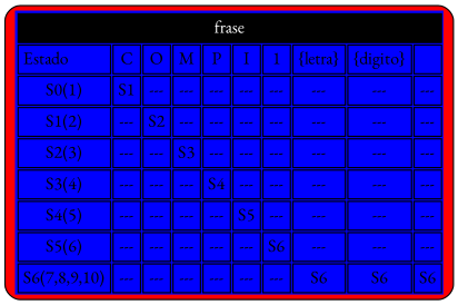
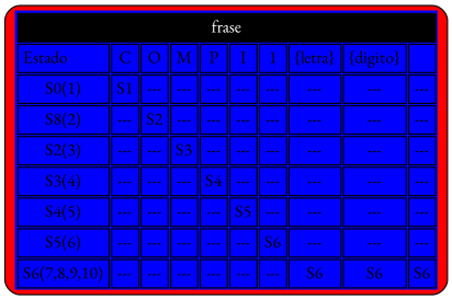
  digraph {
    fontsize=30
    labelloc=t
    rankdir=LR
    splines=true
    fontname="EB Garamond"
-   n1 [fillcolor=red fontname="EB Garamond" label=<<table border="0" cellborder="1" cellpadding="3" bgcolor="blue"> <tr><td bgcolor="black" align="center" colspan="10"><font color="white">frase</font></td></tr>  <tr> <td align="left">Estado</td> <td>C</td> <td>O</td> <td>M</td> <td>P</td> <td>I</td> <td>1</td> <td>\{letra\}</td> <td>\{digito\}</td> <td> </td> </tr>   <tr><td>S0(1)</td> <td>S1</td> <td>---</td> <td>---</td> <td>---</td> <td>---</td> <td>---</td> <td>---</td> <td>---</td> <td>---</td> </tr> <tr><td>S1(2)</td> <td>---</td> <td>S2</td> <td>---</td> <td>---</td> <td>---</td> <td>---</td> <td>---</td> <td>---</td> <td>---</td> </tr> <tr><td>S2(3)</td> <td>---</td> <td>---</td> <td>S3</td> <td>---</td> <td>---</td> <td>---</td> <td>---</td> <td>---</td> <td>---</td> </tr> <tr><td>S3(4)</td> <td>---</td> <td>---</td> <td>---</td> <td>S4</td> <td>---</td> <td>---</td> <td>---</td> <td>---</td> <td>---</td> </tr> <tr><td>S4(5)</td> <td>---</td> <td>---</td> <td>---</td> <td>---</td> <td>S5</td> <td>---</td> <td>---</td> <td>---</td> <td>---</td> </tr> <tr><td>S5(6)</td> <td>---</td> <td>---</td> <td>---</td> <td>---</td> <td>---</td> <td>S6</td> <td>---</td> <td>---</td> <td>---</td> </tr> <tr><td>S6(7,8,9,10)</td> <td>---</td> <td>---</td> <td>---</td> <td>---</td> <td>---</td> <td>---</td> <td>S6</td> <td>S6</td> <td>S6</td> </tr>   </table>> penwidth=1 shape=Mrecord style=filled]
+   n1 [fillcolor=red fontname="EB Garamond" label=<<table border="0" cellborder="1" cellpadding="3" bgcolor="blue"> <tr><td bgcolor="black" align="center" colspan="10"><font color="white">frase</font></td></tr>  <tr> <td align="left">Estado</td> <td>C</td> <td>O</td> <td>M</td> <td>P</td> <td>I</td> <td>1</td> <td>\{letra\}</td> <td>\{digito\}</td> <td> </td> </tr>   <tr><td>S0(1)</td> <td>S1</td> <td>---</td> <td>---</td> <td>---</td> <td>---</td> <td>---</td> <td>---</td> <td>---</td> <td>---</td> </tr> <tr><td>S8(2)</td> <td>---</td> <td>S2</td> <td>---</td> <td>---</td> <td>---</td> <td>---</td> <td>---</td> <td>---</td> <td>---</td> </tr> <tr><td>S2(3)</td> <td>---</td> <td>---</td> <td>S3</td> <td>---</td> <td>---</td> <td>---</td> <td>---</td> <td>---</td> <td>---</td> </tr> <tr><td>S3(4)</td> <td>---</td> <td>---</td> <td>---</td> <td>S4</td> <td>---</td> <td>---</td> <td>---</td> <td>---</td> <td>---</td> </tr> <tr><td>S4(5)</td> <td>---</td> <td>---</td> <td>---</td> <td>---</td> <td>S5</td> <td>---</td> <td>---</td> <td>---</td> <td>---</td> </tr> <tr><td>S5(6)</td> <td>---</td> <td>---</td> <td>---</td> <td>---</td> <td>---</td> <td>S6</td> <td>---</td> <td>---</td> <td>---</td> </tr> <tr><td>S6(7,8,9,10)</td> <td>---</td> <td>---</td> <td>---</td> <td>---</td> <td>---</td> <td>---</td> <td>S6</td> <td>S6</td> <td>S6</td> </tr>   </table>> penwidth=1 shape=Mrecord style=filled]
  }
